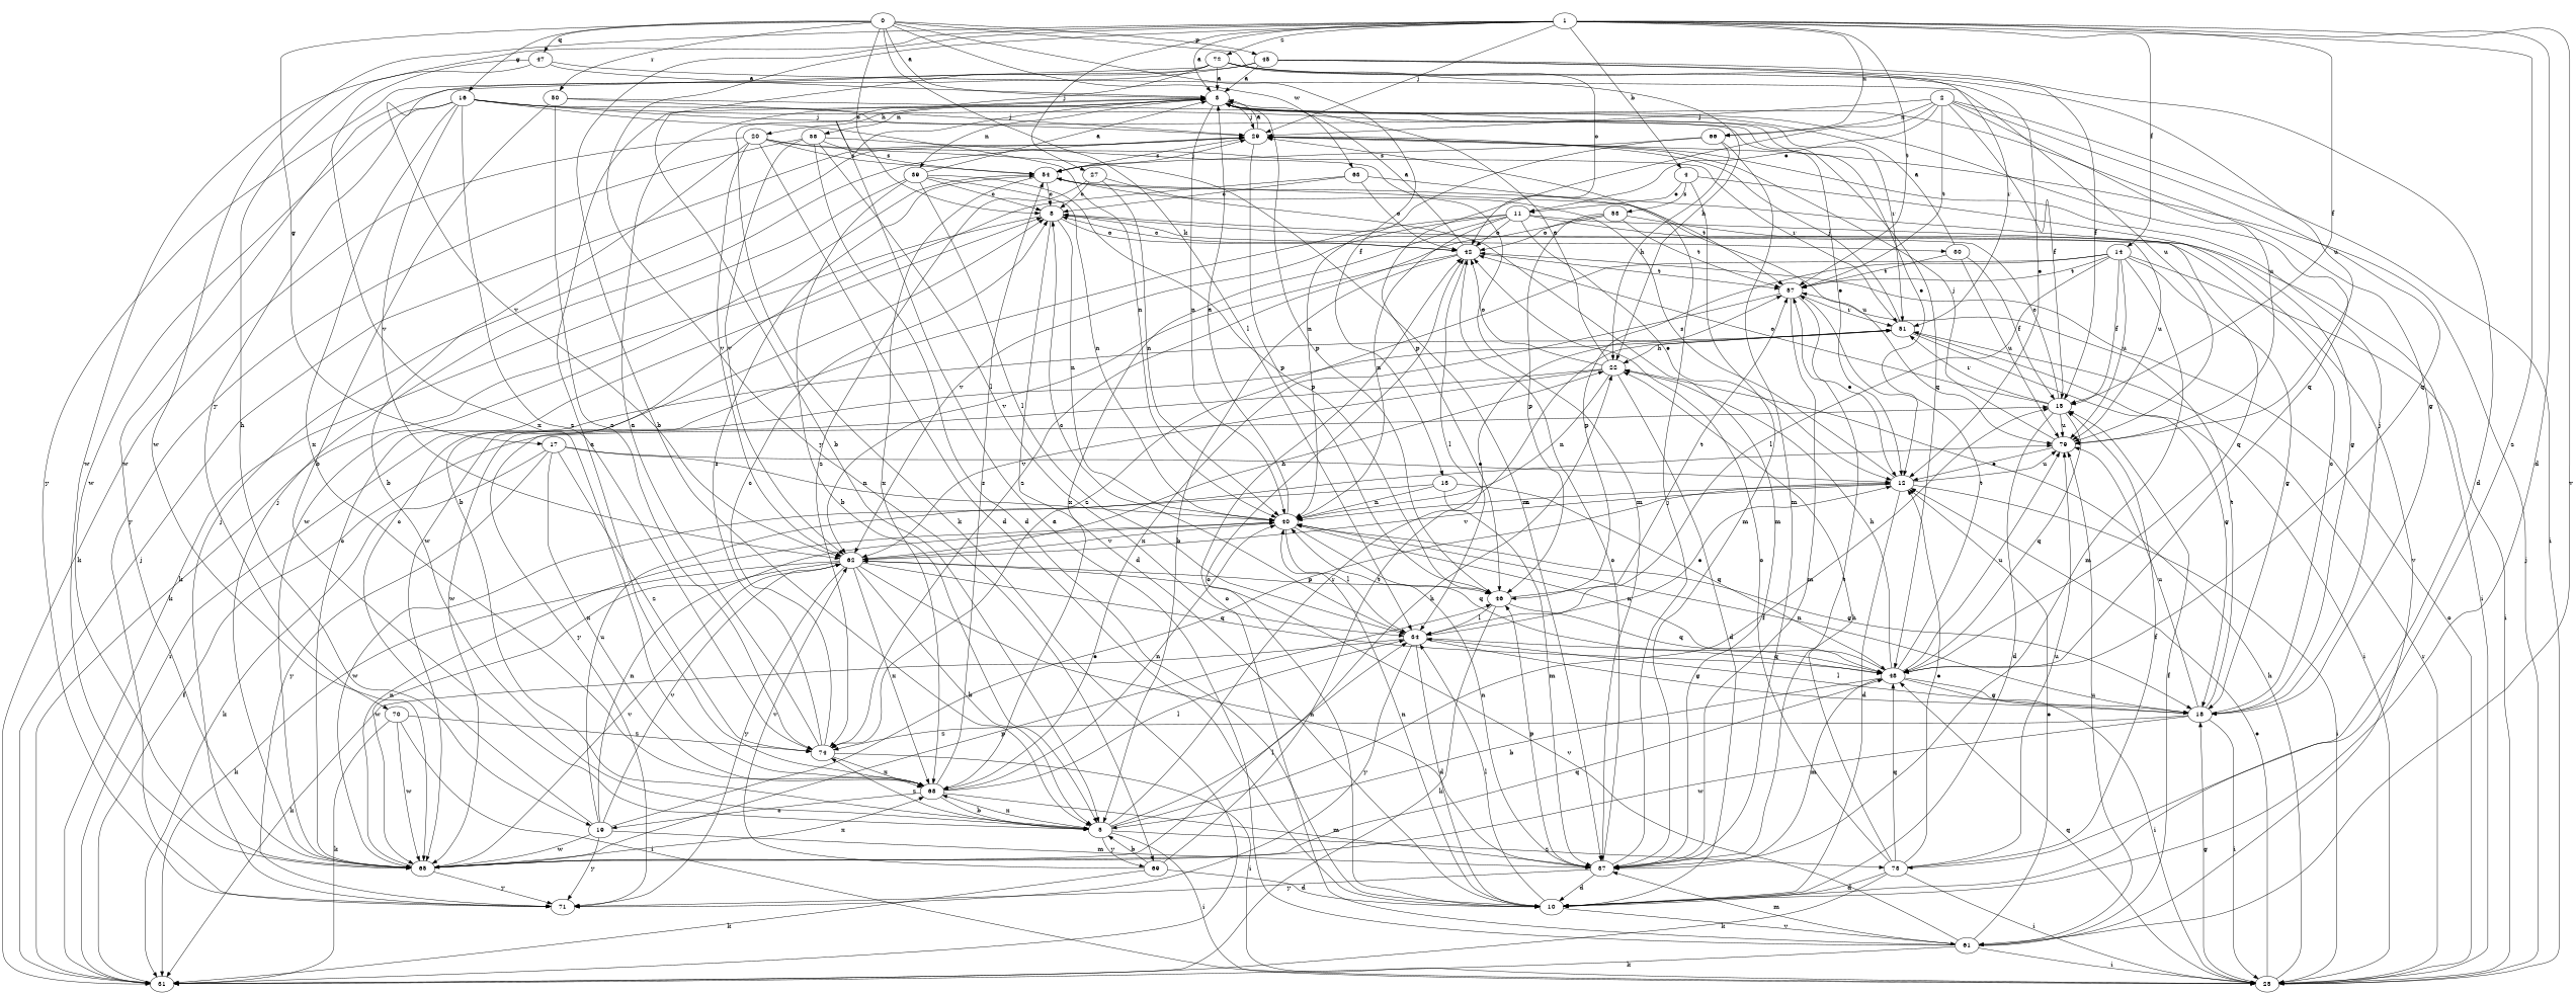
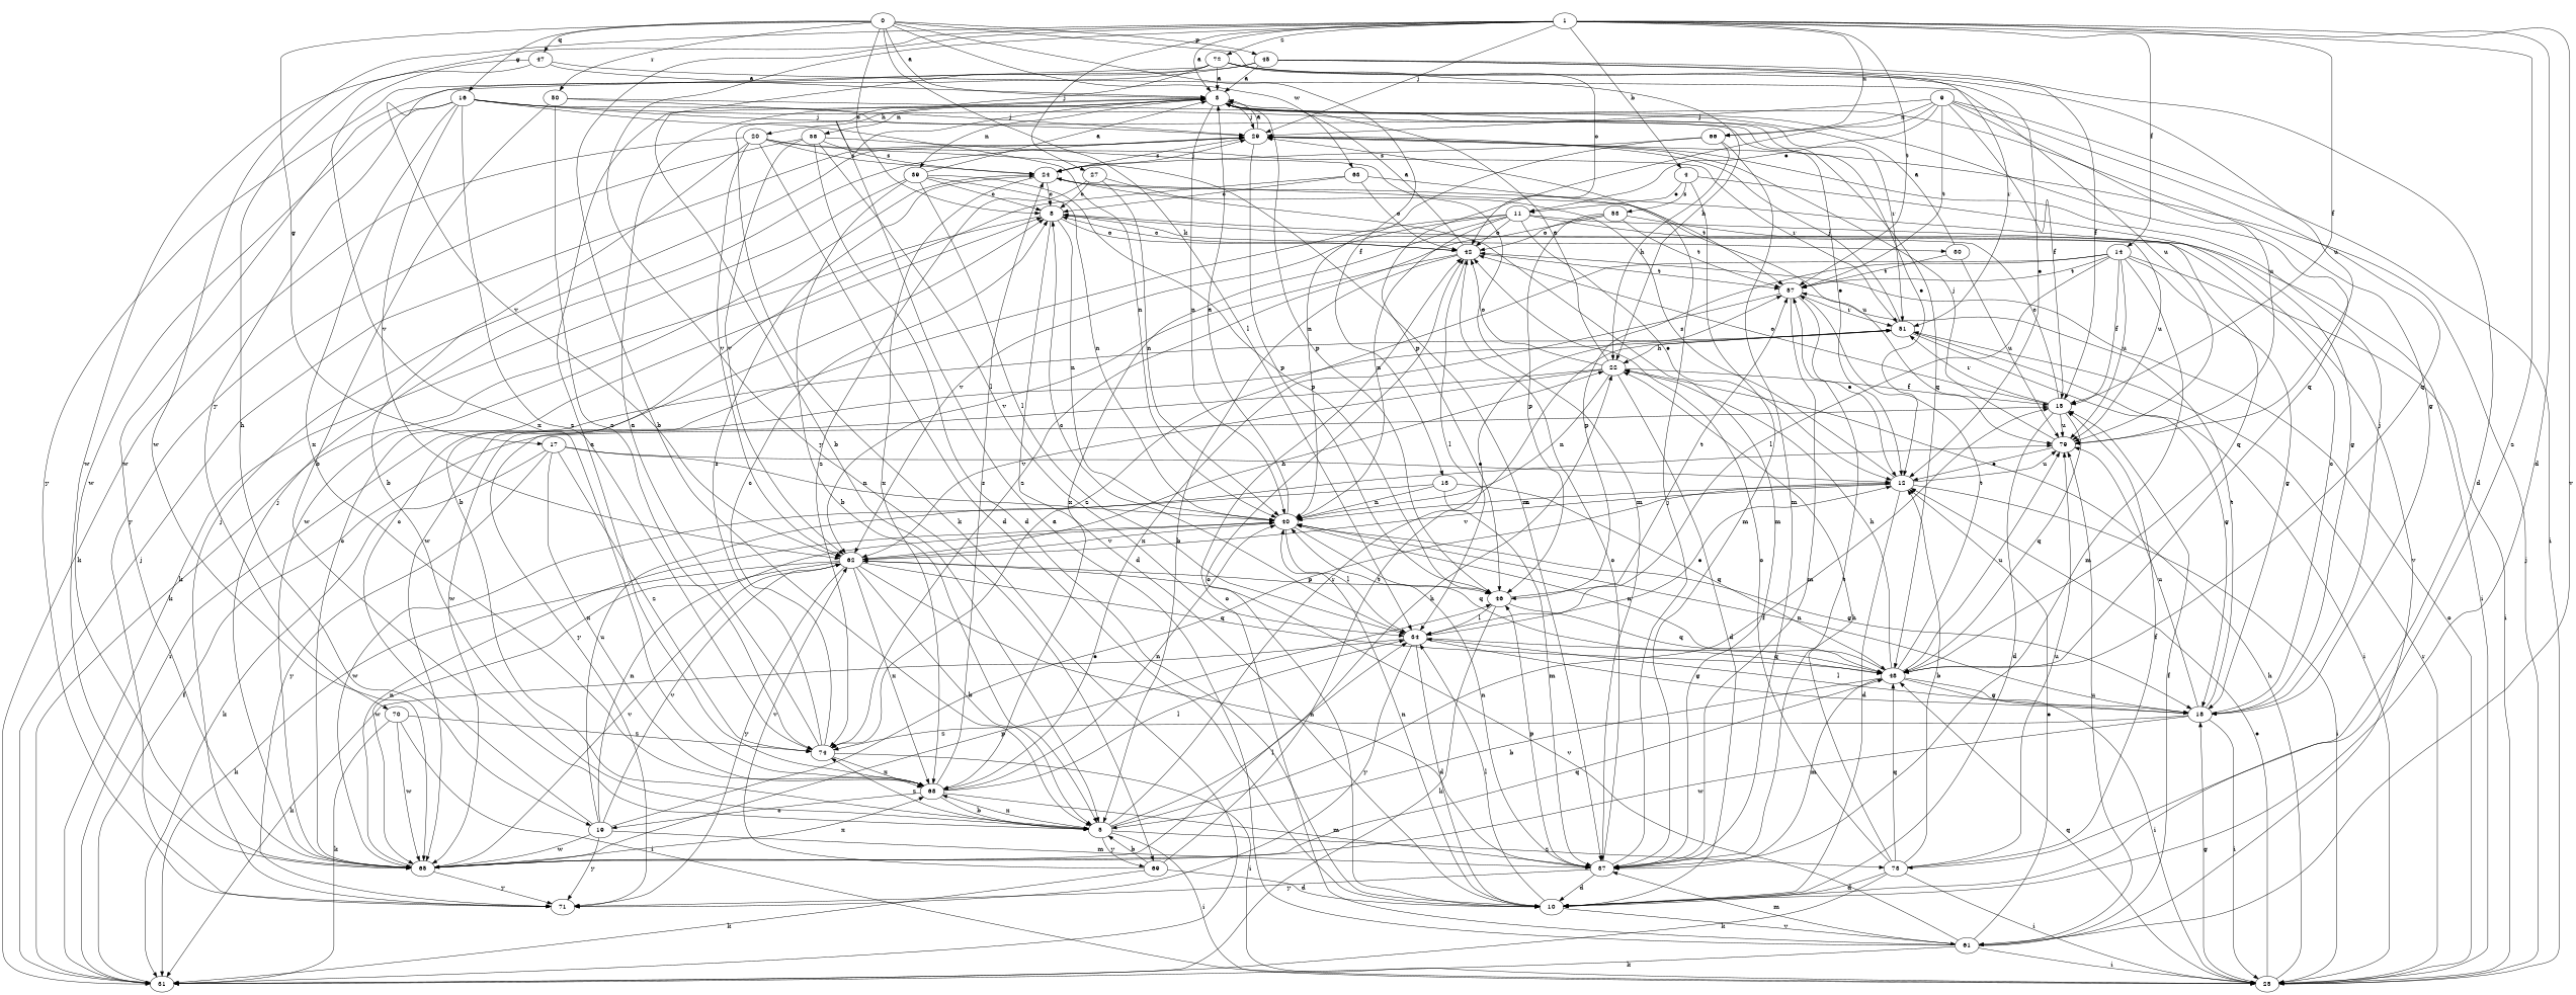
  strict digraph {
    0
    3
    8
    13
    16
    17
    34
    42
    45
    47
    50
    63
    29
    46
    48
    18
    20
    38
    39
    40
    51
    10
    30
    31
    65
    37
    68
    74
    12
    62
    70
    71
    5
    57
    15
    n36 [label=79]
    1
    4
    14
    19
    27
    61
    66
    69
    72
    73
    11
    53
    25
    22
-   54
-   2
+   54 [label=24]
+   2 [label=9]
    0 -> 3 [label=a]
    0 -> 8 [label=c]
    0 -> 13 [label=f]
    0 -> 16 [label=g]
    0 -> 17 [label=g]
    0 -> 34 [label=l]
    0 -> 42 [label=o]
    0 -> 45 [label=p]
    0 -> 47 [label=q]
    0 -> 50 [label=r]
    0 -> 63 [label=w]
    3 -> 29 [label=j]
    3 -> 46 [label=p]
    3 -> 48 [label=q]
    3 -> 18 [label=g]
    3 -> 20 [label=h]
    3 -> 38 [label=n]
    3 -> 39 [label=n]
    3 -> 40 [label=n]
    3 -> 51 [label=r]
    8 -> 42 [label=o]
    8 -> 40 [label=n]
    8 -> 10 [label=d]
    8 -> 30 [label=k]
    8 -> 31 [label=k]
    13 -> 48 [label=q]
    13 -> 40 [label=n]
    13 -> 65 [label=w]
    13 -> 37 [label=m]
    16 -> 29 [label=j]
    16 -> 48 [label=q]
    16 -> 40 [label=n]
    16 -> 65 [label=w]
    16 -> 68 [label=x]
    16 -> 74 [label=z]
    16 -> 12 [label=e]
    16 -> 62 [label=v]
    16 -> 70 [label=y]
    17 -> 40 [label=n]
    17 -> 31 [label=k]
    17 -> 68 [label=x]
    17 -> 74 [label=z]
    17 -> 12 [label=e]
    17 -> 71 [label=y]
    34 -> 8 [label=c]
    34 -> 48 [label=q]
    34 -> 18 [label=g]
    34 -> 10 [label=d]
    34 -> 31 [label=k]
    34 -> 12 [label=e]
    34 -> 71 [label=y]
    42 -> 3 [label=a]
    42 -> 8 [label=c]
    42 -> 34 [label=l]
    42 -> 62 [label=v]
    42 -> 5 [label=b]
    42 -> 57 [label=t]
    45 -> 3 [label=a]
    45 -> 10 [label=d]
    45 -> 65 [label=w]
    45 -> 12 [label=e]
    45 -> 71 [label=y]
    45 -> 15 [label=f]
    47 -> 3 [label=a]
    47 -> 65 [label=w]
    47 -> 68 [label=x]
    47 -> n36 [label=u]
    50 -> 29 [label=j]
    50 -> 74 [label=z]
    50 -> 12 [label=e]
    50 -> 5 [label=b]
    63 -> 8 [label=c]
    63 -> 42 [label=o]
    63 -> 5 [label=b]
    63 -> 57 [label=t]
    29 -> 3 [label=a]
    29 -> 46 [label=p]
    29 -> 54 [label=s]
    46 -> 34 [label=l]
    46 -> 48 [label=q]
    46 -> 31 [label=k]
    46 -> 57 [label=t]
    48 -> 18 [label=g]
    48 -> 40 [label=n]
    48 -> 37 [label=m]
    48 -> 5 [label=b]
    48 -> 57 [label=t]
    48 -> n36 [label=u]
    48 -> 25 [label=i]
    48 -> 22 [label=h]
    18 -> 8 [label=c]
    18 -> 34 [label=l]
    18 -> 29 [label=j]
    18 -> 40 [label=n]
    18 -> 65 [label=w]
    18 -> 74 [label=z]
    18 -> 57 [label=t]
    18 -> n36 [label=u]
    18 -> 25 [label=i]
    20 -> 51 [label=r]
    20 -> 10 [label=d]
    20 -> 31 [label=k]
    20 -> 37 [label=m]
    20 -> 62 [label=v]
    20 -> 5 [label=b]
    20 -> 54 [label=s]
    38 -> 34 [label=l]
    38 -> 10 [label=d]
    38 -> 37 [label=m]
    38 -> 62 [label=v]
    38 -> 71 [label=y]
    38 -> 54 [label=s]
    39 -> 3 [label=a]
    39 -> 8 [label=c]
    39 -> 34 [label=l]
    39 -> 46 [label=p]
    39 -> 40 [label=n]
    39 -> 31 [label=k]
    39 -> 5 [label=b]
    40 -> 3 [label=a]
    40 -> 34 [label=l]
    40 -> 48 [label=q]
    40 -> 18 [label=g]
    40 -> 62 [label=v]
    51 -> 29 [label=j]
    51 -> 18 [label=g]
    51 -> 65 [label=w]
    51 -> 25 [label=i]
    51 -> 22 [label=h]
    10 -> 34 [label=l]
    10 -> 42 [label=o]
    10 -> 40 [label=n]
    10 -> 61 [label=v]
    30 -> 3 [label=a]
    30 -> 57 [label=t]
    30 -> n36 [label=u]
    31 -> 29 [label=j]
    31 -> 51 [label=r]
    31 -> 15 [label=f]
    65 -> 8 [label=c]
    65 -> 34 [label=l]
    65 -> 29 [label=j]
    65 -> 46 [label=p]
    65 -> 48 [label=q]
    65 -> 40 [label=n]
    65 -> 68 [label=x]
    65 -> 62 [label=v]
    65 -> 71 [label=y]
    37 -> 42 [label=o]
    37 -> 29 [label=j]
    37 -> 46 [label=p]
    37 -> 40 [label=n]
    37 -> 10 [label=d]
    37 -> 71 [label=y]
    37 -> 57 [label=t]
    68 -> 3 [label=a]
    68 -> 34 [label=l]
    68 -> 40 [label=n]
    68 -> 37 [label=m]
    68 -> 5 [label=b]
    68 -> 19 [label=c]
    68 -> 54 [label=s]
    74 -> 3 [label=a]
    74 -> 8 [label=c]
    74 -> 68 [label=x]
    74 -> 25 [label=i]
    74 -> 54 [label=s]
    12 -> 40 [label=n]
    12 -> 10 [label=d]
    12 -> 62 [label=v]
    12 -> n36 [label=u]
    12 -> 25 [label=i]
    12 -> 54 [label=s]
    62 -> 46 [label=p]
    62 -> 48 [label=q]
    62 -> 31 [label=k]
    62 -> 65 [label=w]
    62 -> 37 [label=n]
    62 -> 68 [label=x]
    62 -> 71 [label=y]
    62 -> 5 [label=b]
    62 -> 22 [label=h]
    70 -> 31 [label=k]
    70 -> 65 [label=w]
    70 -> 74 [label=z]
    70 -> 25 [label=i]
    71 -> 29 [label=j]
    5 -> 51 [label=r]
    5 -> 68 [label=x]
    5 -> 74 [label=z]
    5 -> 15 [label=f]
    5 -> 69 [label=y]
    5 -> 73 [label=z]
    5 -> 25 [label=i]
    5 -> 22 [label=h]
    57 -> 51 [label=r]
    57 -> 37 [label=m]
    57 -> 68 [label=x]
    57 -> 12 [label=e]
    15 -> 8 [label=c]
    15 -> 42 [label=o]
    15 -> 48 [label=q]
    15 -> 51 [label=r]
    15 -> 10 [label=d]
    15 -> n36 [label=u]
    n36 -> 29 [label=j]
    n36 -> 12 [label=e]
    1 -> 3 [label=a]
    1 -> 29 [label=j]
    1 -> 10 [label=d]
    1 -> 65 [label=w]
    1 -> 5 [label=b]
    1 -> 57 [label=t]
    1 -> 15 [label=f]
    1 -> 4 [label=b]
    1 -> 14 [label=f]
    1 -> 19 [label=h]
    1 -> 27 [label=j]
    1 -> 61 [label=v]
    1 -> 66 [label=x]
    1 -> 69 [label=y]
    1 -> 72 [label=z]
    1 -> 73 [label=z]
    4 -> 37 [label=m]
    4 -> 61 [label=v]
    4 -> 11 [label=e]
    4 -> 53 [label=s]
    14 -> 34 [label=l]
    14 -> 46 [label=p]
    14 -> 18 [label=g]
    14 -> 37 [label=m]
    14 -> 74 [label=z]
    14 -> 57 [label=t]
    14 -> 15 [label=f]
    14 -> n36 [label=u]
    14 -> 25 [label=i]
    19 -> 8 [label=c]
    19 -> 40 [label=n]
    19 -> 65 [label=w]
    19 -> 37 [label=m]
    19 -> 12 [label=e]
    19 -> 62 [label=v]
    19 -> 71 [label=y]
    19 -> n36 [label=u]
    27 -> 8 [label=c]
    27 -> 40 [label=n]
    27 -> 37 [label=m]
    27 -> 74 [label=z]
    61 -> 3 [label=a]
    61 -> 42 [label=o]
    61 -> 31 [label=k]
    61 -> 37 [label=m]
    61 -> 12 [label=e]
    61 -> 62 [label=v]
    61 -> 15 [label=f]
    61 -> n36 [label=u]
    61 -> 25 [label=i]
    66 -> 40 [label=n]
    66 -> 37 [label=m]
    66 -> 22 [label=h]
    66 -> 54 [label=s]
    69 -> 10 [label=d]
    69 -> 31 [label=k]
    69 -> 62 [label=v]
    69 -> 5 [label=b]
    69 -> 57 [label=t]
    72 -> 3 [label=a]
    72 -> 51 [label=r]
    72 -> 31 [label=k]
    72 -> 62 [label=v]
    72 -> 5 [label=b]
    72 -> n36 [label=u]
    72 -> 22 [label=h]
    73 -> 42 [label=o]
    73 -> 48 [label=q]
    73 -> 10 [label=d]
    73 -> 31 [label=k]
-   73 -> 12 [label=e]
+   73 -> 12 [label=b]
    73 -> 15 [label=f]
    73 -> n36 [label=u]
    73 -> 25 [label=i]
    73 -> 22 [label=h]
    11 -> 42 [label=o]
    11 -> 48 [label=q]
    11 -> 40 [label=n]
    11 -> 65 [label=w]
    11 -> 68 [label=x]
    11 -> 12 [label=e]
    11 -> 62 [label=v]
    11 -> 25 [label=i]
    53 -> 42 [label=o]
    53 -> 46 [label=p]
    53 -> 74 [label=z]
    53 -> 57 [label=t]
    53 -> n36 [label=u]
    25 -> 42 [label=o]
    25 -> 29 [label=j]
    25 -> 48 [label=q]
    25 -> 18 [label=g]
    25 -> 51 [label=r]
    25 -> 12 [label=e]
    25 -> 22 [label=h]
    22 -> 3 [label=a]
    22 -> 42 [label=o]
    22 -> 40 [label=n]
    22 -> 10 [label=d]
    22 -> 62 [label=v]
    22 -> 71 [label=y]
-   30 -> 15 [label=f]
+   22 -> 15 [label=f]
    54 -> 8 [label=c]
    54 -> 29 [label=j]
    54 -> 18 [label=g]
    54 -> 65 [label=w]
    54 -> 68 [label=x]
    54 -> n36 [label=u]
    2 -> 29 [label=j]
    2 -> 46 [label=p]
    2 -> 48 [label=q]
    2 -> 57 [label=t]
    2 -> 15 [label=f]
    2 -> n36 [label=u]
    2 -> 66 [label=x]
    2 -> 11 [label=e]
    2 -> 25 [label=i]
  }
